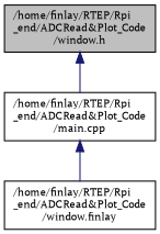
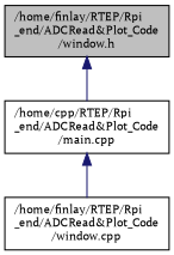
  digraph {
    fontname="PT Serif"
    node [color=black fillcolor=white fontname="PT Serif" fontsize=10 shape=record style=filled]
    edge [color=midnightblue dir=back fontname="PT Serif" fontsize=10 labelfontname=Helvetica labelfontsize=10 style=solid]
    n1 [fillcolor=grey75 fontcolor=black height=0.2 label="/home/finlay/RTEP/Rpi\l_end/ADCRead&Plot_Code\l/window.h" width=0.4]
-   n2 [height=0.2 label="/home/finlay/RTEP/Rpi\l_end/ADCRead&Plot_Code\l/main.cpp" width=0.4]
-   n3 [height=0.2 label="/home/finlay/RTEP/Rpi\l_end/ADCRead&Plot_Code\l/window.finlay" width=0.4]
+   n2 [height=0.2 label="/home/cpp/RTEP/Rpi\l_end/ADCRead&Plot_Code\l/main.cpp" width=0.4]
+   n3 [height=0.2 label="/home/finlay/RTEP/Rpi\l_end/ADCRead&Plot_Code\l/window.cpp" width=0.4]
    n1 -> n2
    n2 -> n3
  }
